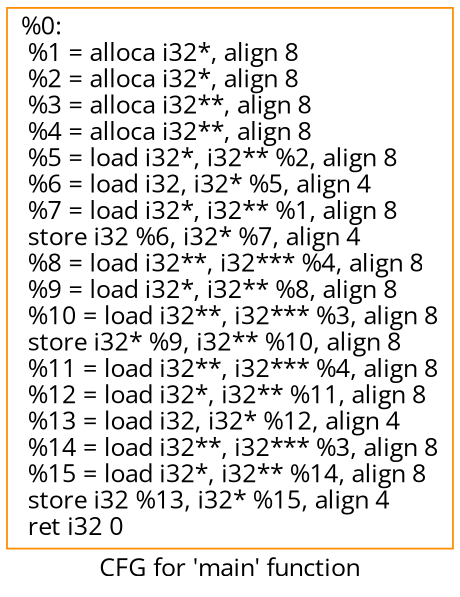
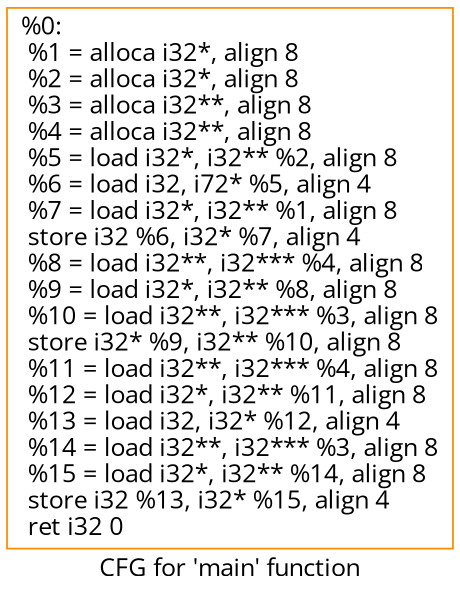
  digraph {
    label="CFG for 'main' function"
    fontname="Open Sans"
-   n1 [label="{%0:\l  %1 = alloca i32*, align 8\l  %2 = alloca i32*, align 8\l  %3 = alloca i32**, align 8\l  %4 = alloca i32**, align 8\l  %5 = load i32*, i32** %2, align 8\l  %6 = load i32, i32* %5, align 4\l  %7 = load i32*, i32** %1, align 8\l  store i32 %6, i32* %7, align 4\l  %8 = load i32**, i32*** %4, align 8\l  %9 = load i32*, i32** %8, align 8\l  %10 = load i32**, i32*** %3, align 8\l  store i32* %9, i32** %10, align 8\l  %11 = load i32**, i32*** %4, align 8\l  %12 = load i32*, i32** %11, align 8\l  %13 = load i32, i32* %12, align 4\l  %14 = load i32**, i32*** %3, align 8\l  %15 = load i32*, i32** %14, align 8\l  store i32 %13, i32* %15, align 4\l  ret i32 0\l}" shape=record color=darkorange fontname="Open Sans"]
+   n1 [label="{%0:\l  %1 = alloca i32*, align 8\l  %2 = alloca i32*, align 8\l  %3 = alloca i32**, align 8\l  %4 = alloca i32**, align 8\l  %5 = load i32*, i32** %2, align 8\l  %6 = load i32, i72* %5, align 4\l  %7 = load i32*, i32** %1, align 8\l  store i32 %6, i32* %7, align 4\l  %8 = load i32**, i32*** %4, align 8\l  %9 = load i32*, i32** %8, align 8\l  %10 = load i32**, i32*** %3, align 8\l  store i32* %9, i32** %10, align 8\l  %11 = load i32**, i32*** %4, align 8\l  %12 = load i32*, i32** %11, align 8\l  %13 = load i32, i32* %12, align 4\l  %14 = load i32**, i32*** %3, align 8\l  %15 = load i32*, i32** %14, align 8\l  store i32 %13, i32* %15, align 4\l  ret i32 0\l}" shape=record color=darkorange fontname="Open Sans"]
  }
